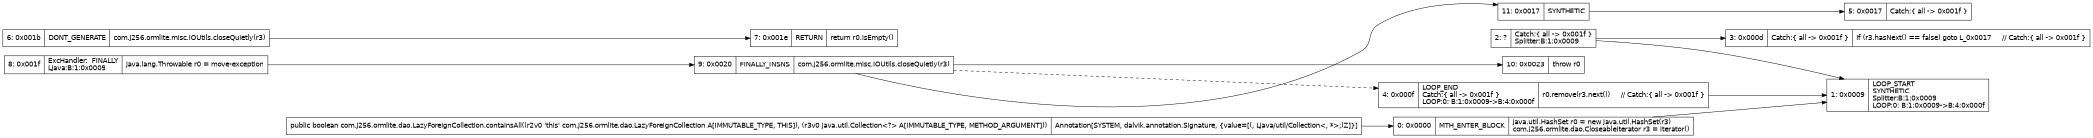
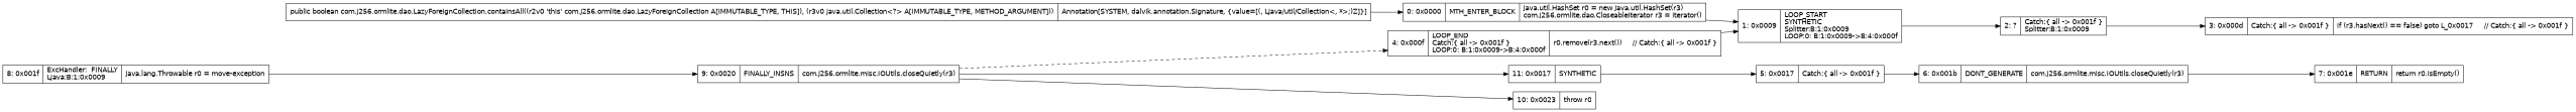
  digraph {
    fontname="DejaVu Sans"
    rankdir=LR
    node [fontname="DejaVu Sans" shape=record]
    edge [fontname="DejaVu Sans"]
    n1 [label="{0\:\ 0x0000|MTH_ENTER_BLOCK\l|java.util.HashSet r0 = new java.util.HashSet(r3)\lcom.j256.ormlite.dao.CloseableIterator r3 = iterator()\l}"]
    n2 [label="{1\:\ 0x0009|LOOP_START\lSYNTHETIC\lSplitter:B:1:0x0009\lLOOP:0: B:1:0x0009\-\>B:4:0x000f\l}"]
    n3 [label="{2\:\ ?|Catch:\{ all \-\> 0x001f \}\lSplitter:B:1:0x0009\l}"]
    n4 [label="{3\:\ 0x000d|Catch:\{ all \-\> 0x001f \}\l|if (r3.hasNext() == false) goto L_0x0017     \/\/ Catch:\{ all \-\> 0x001f \}\l}"]
    n5 [label="{8\:\ 0x001f|ExcHandler:  FINALLY\lLjava:B:1:0x0009\l|java.lang.Throwable r0 = move\-exception\l}"]
    n6 [label="{9\:\ 0x0020|FINALLY_INSNS\l|com.j256.ormlite.misc.IOUtils.closeQuietly(r3)\l}"]
    n7 [label="{4\:\ 0x000f|LOOP_END\lCatch:\{ all \-\> 0x001f \}\lLOOP:0: B:1:0x0009\-\>B:4:0x000f\l|r0.remove(r3.next())     \/\/ Catch:\{ all \-\> 0x001f \}\l}"]
    n8 [label="{11\:\ 0x0017|SYNTHETIC\l}"]
    n9 [label="{5\:\ 0x0017|Catch:\{ all \-\> 0x001f \}\l}"]
    n10 [label="{6\:\ 0x001b|DONT_GENERATE\l|com.j256.ormlite.misc.IOUtils.closeQuietly(r3)\l}"]
    n11 [label="{7\:\ 0x001e|RETURN\l|return r0.isEmpty()\l}"]
    n12 [label="{10\:\ 0x0023|throw r0\l}"]
    n13 [label="{public boolean com.j256.ormlite.dao.LazyForeignCollection.containsAll((r2v0 'this' com.j256.ormlite.dao.LazyForeignCollection A[IMMUTABLE_TYPE, THIS]), (r3v0 java.util.Collection\<?\> A[IMMUTABLE_TYPE, METHOD_ARGUMENT]))  | Annotation[SYSTEM, dalvik.annotation.Signature, \{value=[(, Ljava\/util\/Collection\<, *\>;)Z]\}]\l}"]
    n1 -> n2
-   n3 -> n2
+   n2 -> n3
    n3 -> n4
    n5 -> n6
    n6 -> n7 [style=dashed]
    n6 -> n8
    n6 -> n12
    n7 -> n2
    n8 -> n9
+   n9 -> n10
    n10 -> n11
    n13 -> n1
  }
